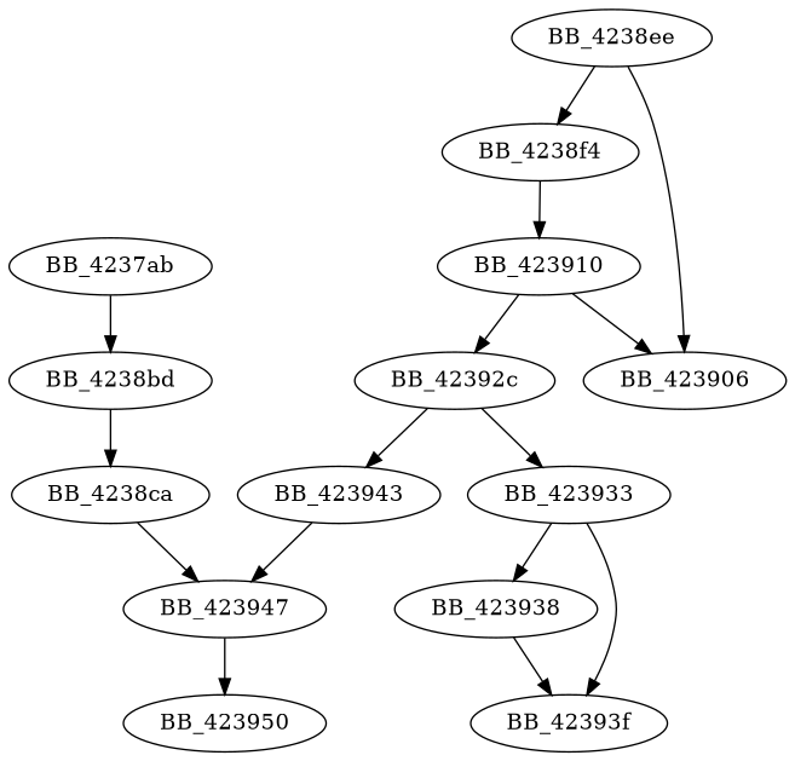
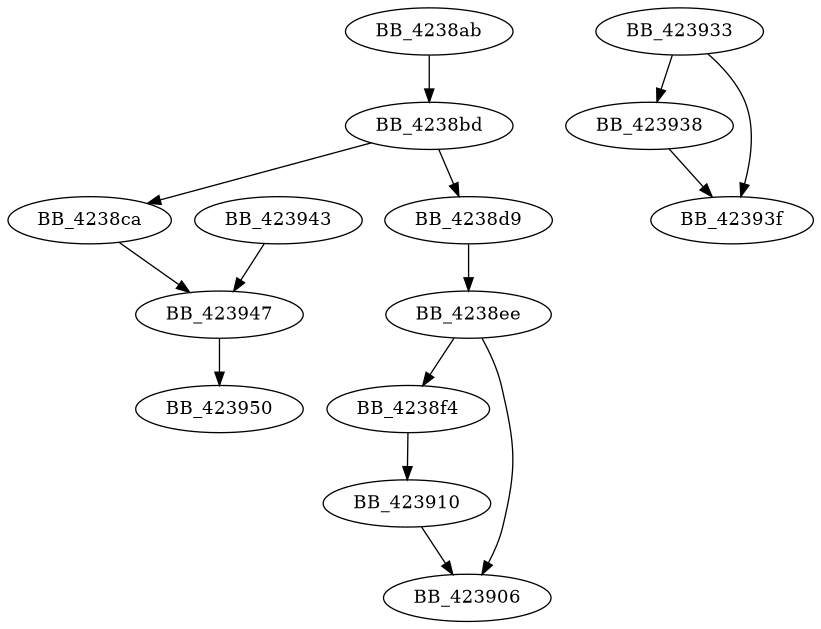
  digraph {
-   BB_4238ab [label=BB_4237ab]
+   BB_4238ab
    BB_4238bd
    BB_4238ca
+   BB_4238d9
    BB_423947
    BB_4238ee
    BB_423950
    BB_4238f4
    BB_423906
    BB_423910
-   BB_42392c
    BB_423933
    BB_423943
    BB_423938
    BB_42393f
    BB_4238ab -> BB_4238bd
    BB_4238bd -> BB_4238ca
+   BB_4238bd -> BB_4238d9
    BB_4238ca -> BB_423947
+   BB_4238d9 -> BB_4238ee
    BB_423947 -> BB_423950
    BB_4238ee -> BB_4238f4
    BB_4238ee -> BB_423906
    BB_4238f4 -> BB_423910
    BB_423910 -> BB_423906
-   BB_423910 -> BB_42392c
-   BB_42392c -> BB_423933
-   BB_42392c -> BB_423943
    BB_423933 -> BB_423938
    BB_423933 -> BB_42393f
    BB_423943 -> BB_423947
    BB_423938 -> BB_42393f
  }
